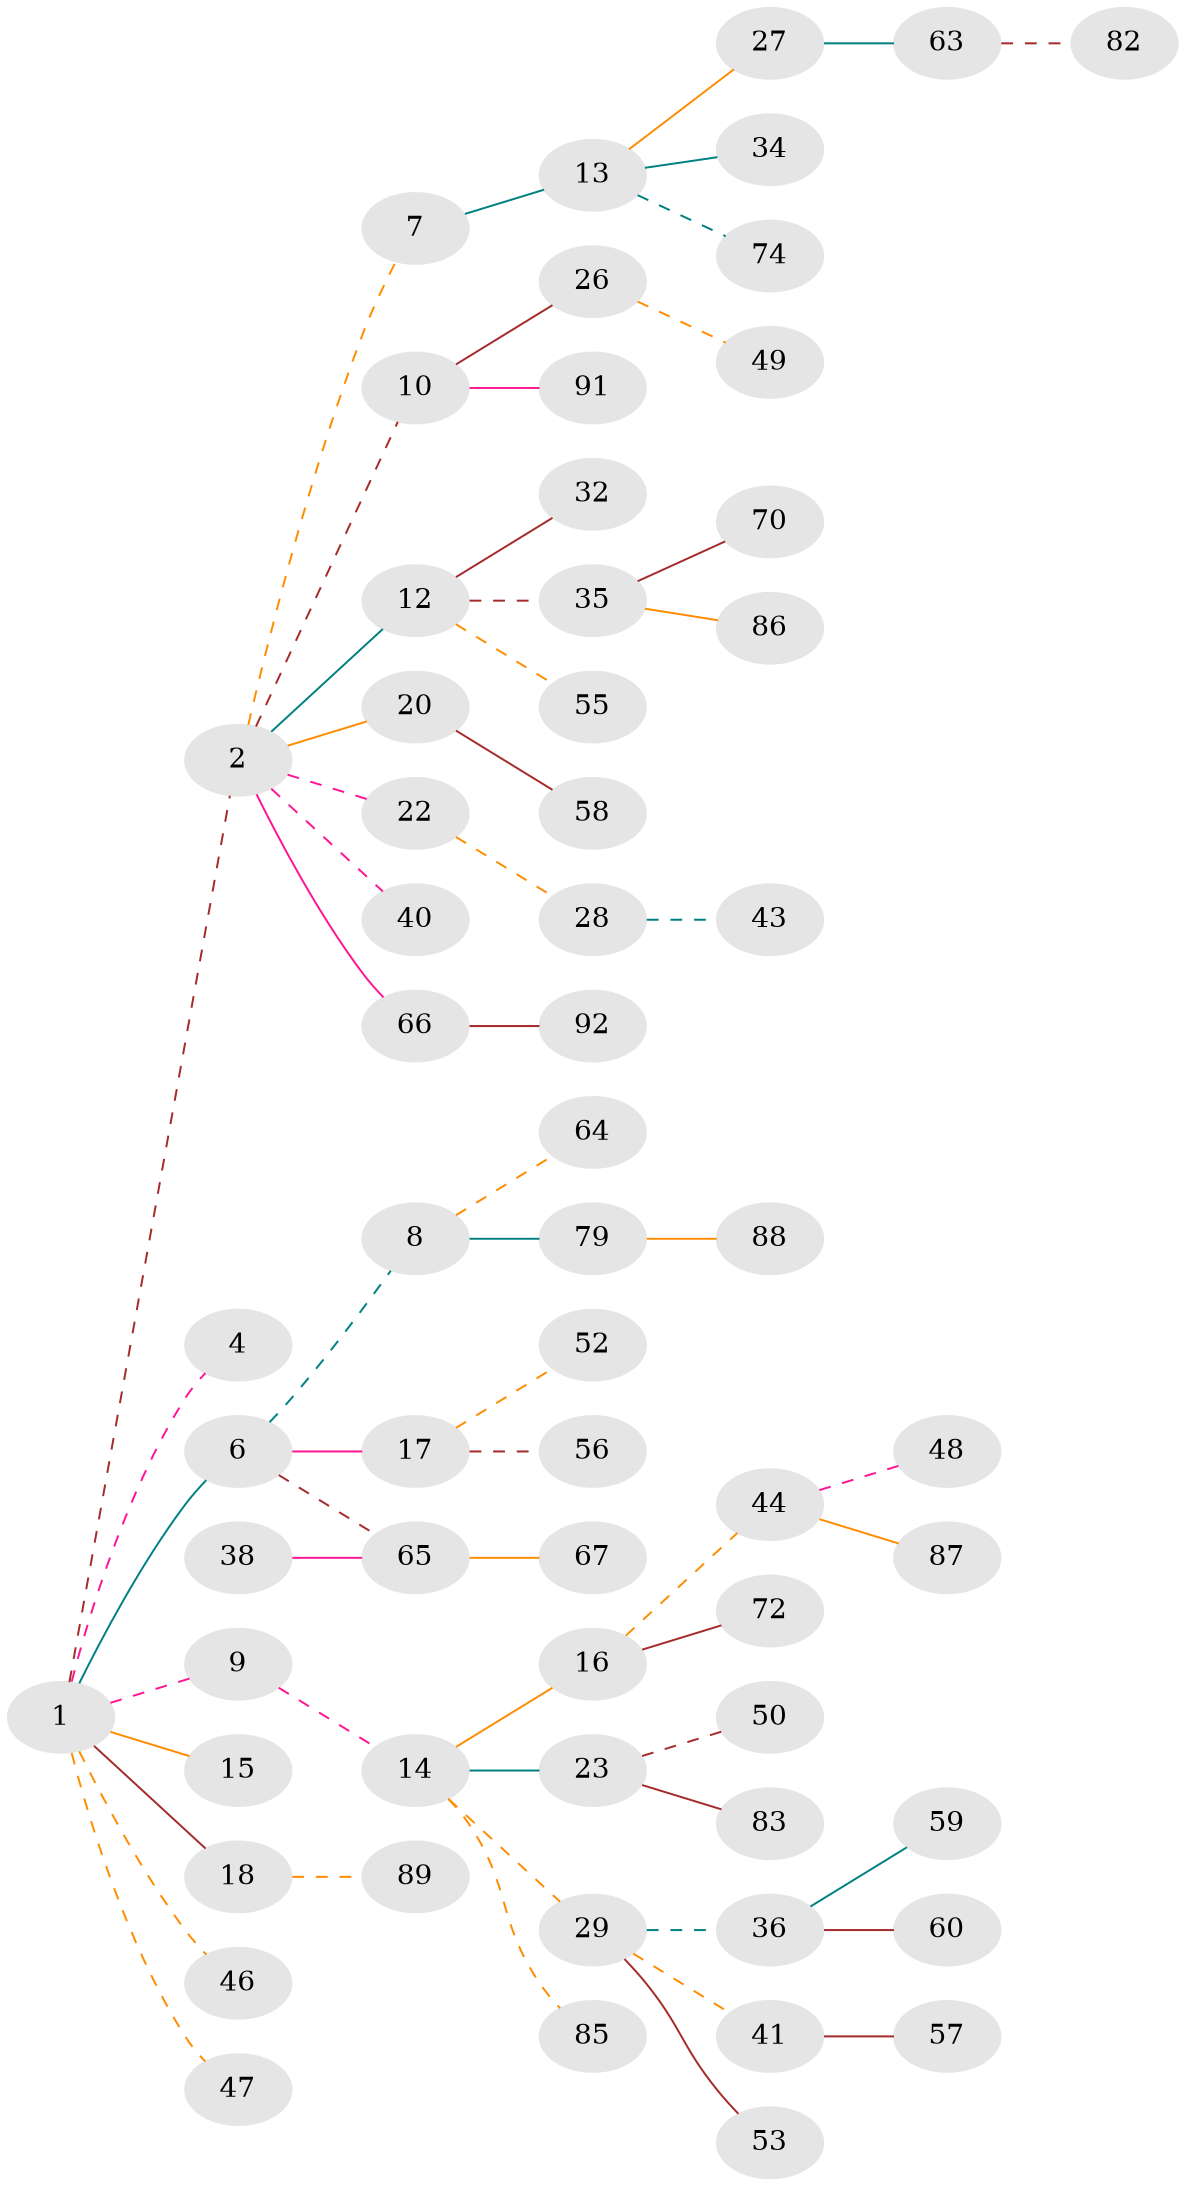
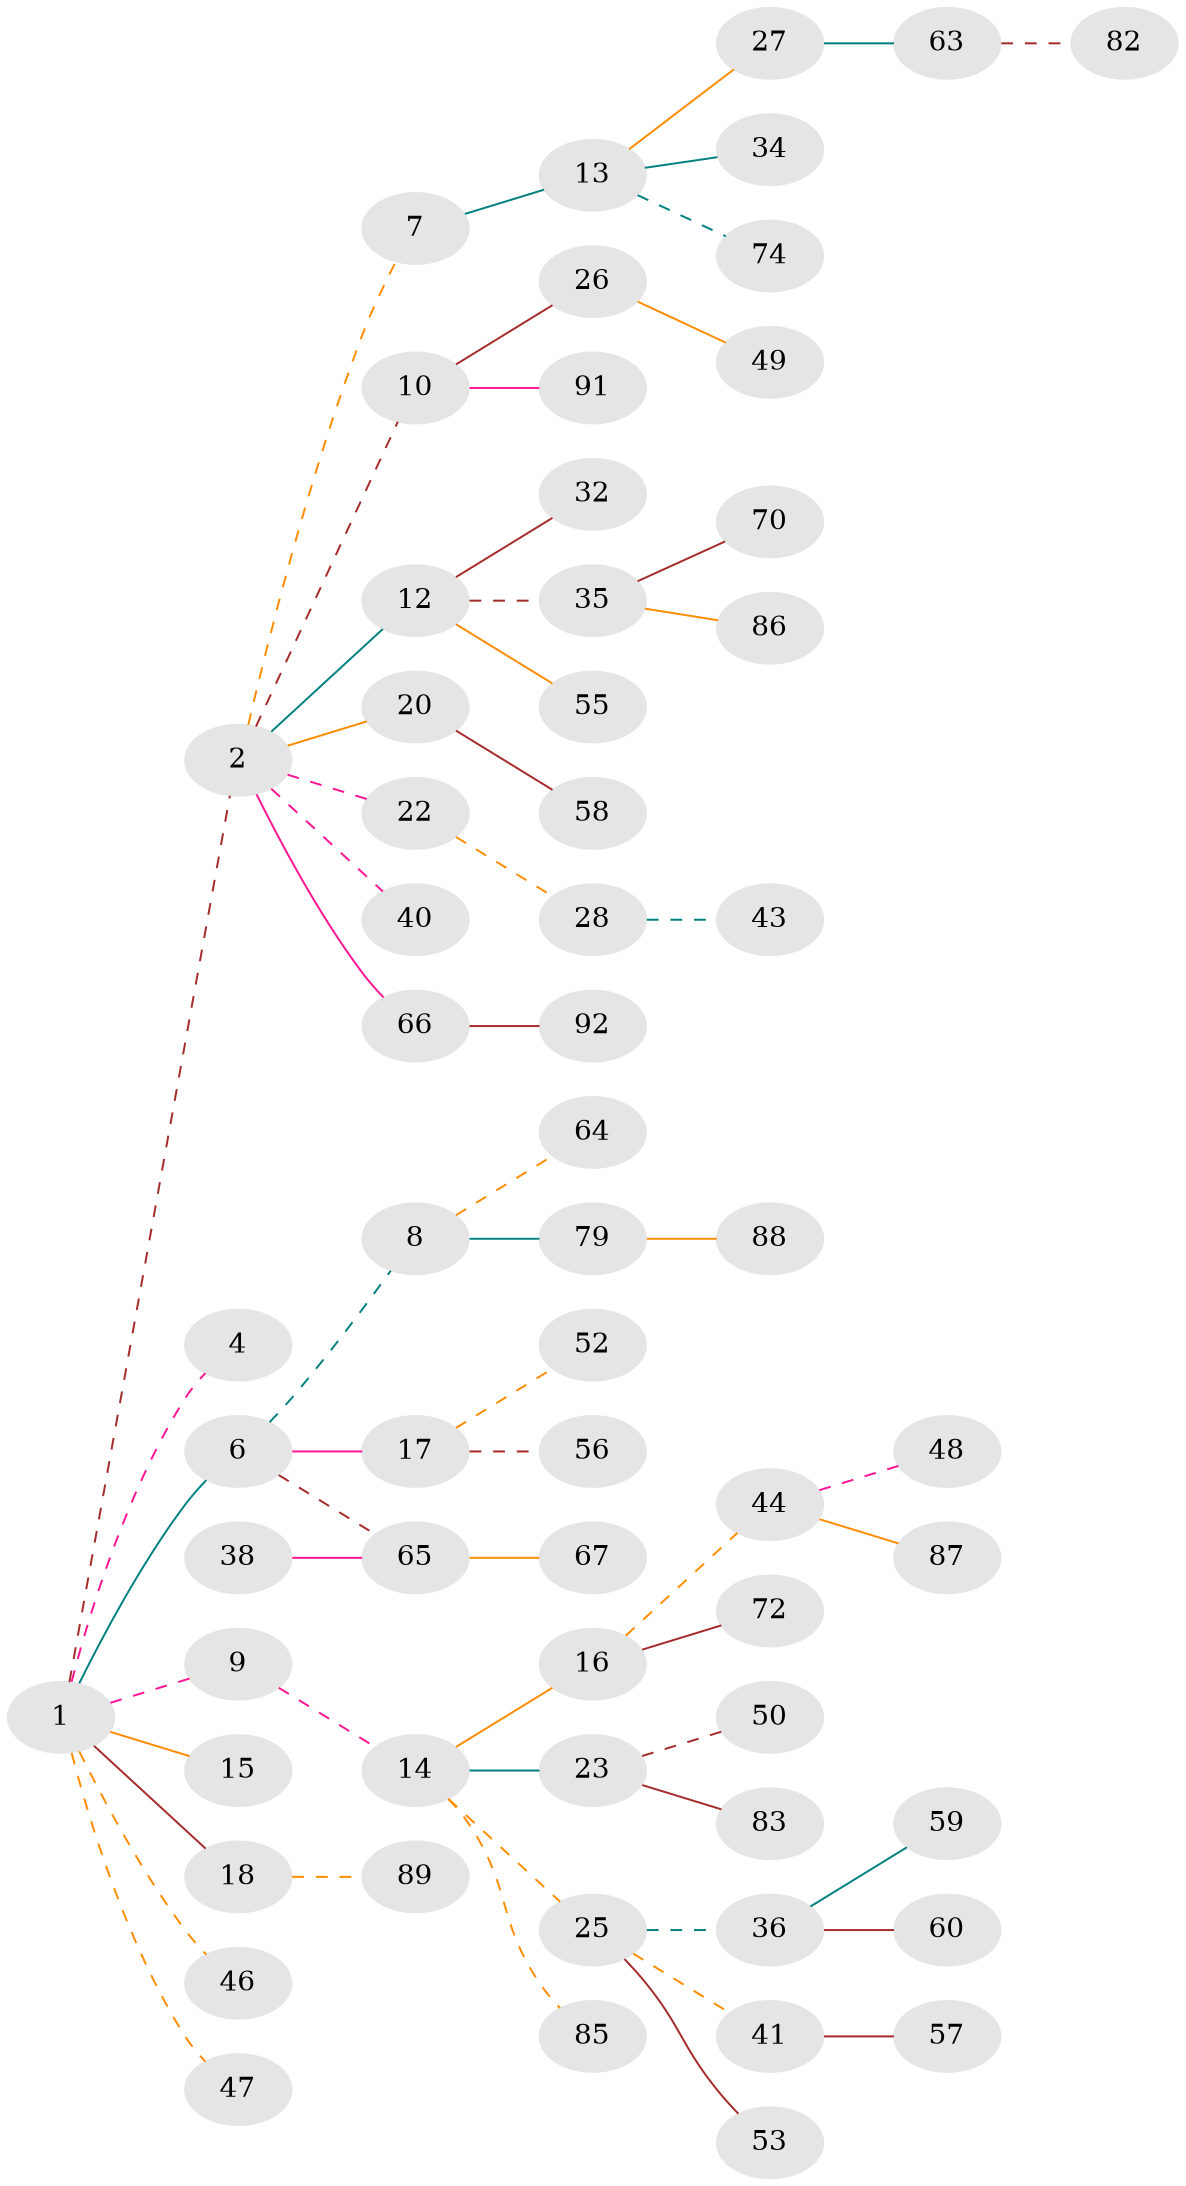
  graph {
    rankdir=LR
    node [color=gray90 style=filled]
    edge [color=darkorange style=solid]
    1 [super="+3"]
    2 [super="+5"]
    4 [super="+73"]
    6 [super="+11"]
    9 [super="+42"]
    15
    18 [super="+31"]
    46 [super="+90"]
    47
    7 [super="+81"]
    10 [super="+68"]
    12 [super="+80"]
    20 [super="+37"]
    22
    40
    66
    8 [super="+33"]
    17 [super="+29"]
    65 [super="+71"]
    14 [super="+21"]
    89
    13 [super="+19"]
    26
    91
    32
    35 [super="+62"]
    55 [super="+69"]
    58
    28 [super="+39"]
    92
    64 [super="+76"]
    79
    52
    56
    38
    27 [super="+45"]
    34
    74
    88
    16 [super="+44"]
    23 [super="+30"]
-   25 [super="+51" label=29]
+   25 [super="+51"]
    85
    49
    70
    86
    63 [super="+78"]
    n48 [label=44 super="+75"]
    72
    50
    83
    36 [super="+61"]
    41 [super="+54"]
    53
    48 [super="+84"]
    87
    43
    59
    60
    57
    82
    67 [super="+77"]
    1 -- 2 [color=brown style=dashed]
    1 -- 4 [color=deeppink style=dashed]
    1 -- 6 [color=teal]
    1 -- 9 [color=deeppink style=dashed]
    1 -- 15
    1 -- 18 [color=brown]
    1 -- 46 [style=dashed]
    1 -- 47 [style=dashed]
    2 -- 7 [style=dashed]
    2 -- 10 [color=brown style=dashed]
    2 -- 12 [color=teal]
    2 -- 20
    2 -- 22 [color=deeppink style=dashed]
    2 -- 40 [color=deeppink style=dashed]
    2 -- 66 [color=deeppink]
    6 -- 8 [color=teal style=dashed]
    6 -- 17 [color=deeppink]
    6 -- 65 [color=brown style=dashed]
    9 -- 14 [color=deeppink style=dashed]
    18 -- 89 [style=dashed]
    7 -- 13 [color=teal]
    10 -- 26 [color=brown]
    10 -- 91 [color=deeppink]
    12 -- 32 [color=brown]
    12 -- 35 [color=brown style=dashed]
-   12 -- 55 [style=dashed]
+   12 -- 55
    20 -- 58 [color=brown]
    22 -- 28 [style=dashed]
    66 -- 92 [color=brown]
    8 -- 64 [style=dashed]
    8 -- 79 [color=teal]
    17 -- 52 [style=dashed]
    17 -- 56 [color=brown style=dashed]
    65 -- 67
    14 -- 16
    14 -- 23 [color=teal]
    14 -- 25 [style=dashed]
    14 -- 85 [style=dashed]
    13 -- 27
    13 -- 34 [color=teal]
    13 -- 74 [color=teal style=dashed]
-   26 -- 49 [style=dashed]
+   26 -- 49
    35 -- 70 [color=brown]
    35 -- 86
    28 -- 43 [color=teal style=dashed]
    79 -- 88
    38 -- 65 [color=deeppink]
    27 -- 63 [color=teal]
    16 -- n48 [style=dashed]
    16 -- 72 [color=brown]
    23 -- 50 [color=brown style=dashed]
    23 -- 83 [color=brown]
    25 -- 36 [color=teal style=dashed]
    25 -- 41 [style=dashed]
    25 -- 53 [color=brown]
    63 -- 82 [color=brown style=dashed]
    n48 -- 48 [color=deeppink style=dashed]
    n48 -- 87
    36 -- 59 [color=teal]
    36 -- 60 [color=brown]
    41 -- 57 [color=brown]
  }
